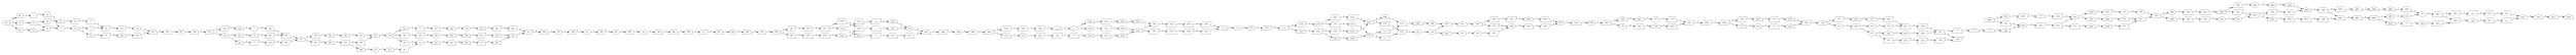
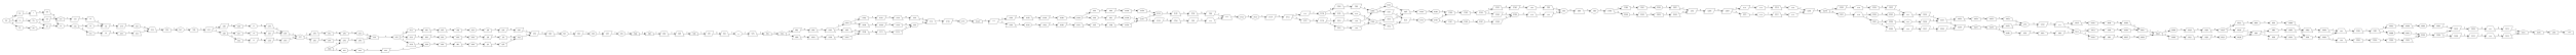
  strict digraph {
    fontname="Fira Sans"
    rankdir=LR
    node [fontname="Fira Sans" shape=house]
    edge [fontname="Fira Sans"]
    S0 [shape=ellipse]
    S1 [shape=parallelogram]
    S2 [shape=parallelogram]
    S3 [shape=ellipse]
    S4
    S5 [shape=trapezium]
    S6
    S7 [shape=parallelogram]
    S8 [shape=parallelogram]
    S9 [shape=trapezium]
    S10 [shape=ellipse]
    S11
    S12 [shape=ellipse]
    S13 [shape=parallelogram]
    S14 [shape=ellipse]
    S15
    S16 [shape=trapezium]
    S17 [shape=parallelogram]
    S18 [shape=parallelogram]
    S19 [shape=parallelogram]
    S20
    S21 [shape=ellipse]
    S22 [shape=trapezium]
    S23 [shape=trapezium]
    S24
    S25 [shape=ellipse]
    S26
    S27 [shape=parallelogram]
    S28 [shape=parallelogram]
    S29 [shape=ellipse]
    S30
    S31
    S32
    S33 [shape=ellipse]
    S34
    S35 [shape=parallelogram]
    S36 [shape=trapezium]
    S37 [shape=parallelogram]
    S38 [shape=parallelogram]
    S39 [shape=trapezium]
    S40 [shape=parallelogram]
    S41
    S42 [shape=parallelogram]
    S43 [shape=trapezium]
    S44
    S45
    S46 [shape=parallelogram]
    S47
    S48
    S49 [shape=trapezium]
    S50 [shape=ellipse]
    S51 [shape=ellipse]
    S52
    S53
    S54 [shape=ellipse]
    S55 [shape=parallelogram]
    S56 [shape=parallelogram]
    S57
    S58 [shape=trapezium]
    S59 [shape=ellipse]
    S60 [shape=parallelogram]
    S61 [shape=trapezium]
    S62
    S63 [shape=ellipse]
    S64 [shape=trapezium]
    S65 [shape=trapezium]
    S66
    S67
    S68
    S69
    S70 [shape=ellipse]
    S71 [shape=trapezium]
    S72 [shape=parallelogram]
    S73
    S74
    S75
    S76 [shape=parallelogram]
    S77
    S78 [shape=parallelogram]
    S79 [shape=parallelogram]
    S80 [shape=trapezium]
    S81 [shape=ellipse]
    S82 [shape=parallelogram]
    S83 [shape=ellipse]
    S84 [shape=parallelogram]
    S85 [shape=ellipse]
    S86
    S87
    S88 [shape=trapezium]
    S89 [shape=trapezium]
    S90
    S91 [shape=parallelogram]
    S92 [shape=trapezium]
    S93 [shape=ellipse]
    S94 [shape=trapezium]
    S95
    S96
    S97 [shape=parallelogram]
    S98 [shape=trapezium]
    S99 [shape=trapezium]
    S100 [shape=trapezium]
    S101 [shape=trapezium]
    S102 [shape=trapezium]
    S103 [shape=ellipse]
    S104 [shape=trapezium]
    S105
    S106 [shape=trapezium]
    S107
    S108 [shape=trapezium]
    S109 [shape=parallelogram]
    S110 [shape=parallelogram]
    S111 [shape=trapezium]
    S112
    S113 [shape=trapezium]
    S114
    S115 [shape=ellipse]
    S116 [shape=trapezium]
    S117 [shape=trapezium]
    S118 [shape=parallelogram]
    S119 [shape=ellipse]
    S120
    S121 [shape=parallelogram]
    S122 [shape=parallelogram]
    S123 [shape=trapezium]
    S124 [shape=trapezium]
    S125 [shape=ellipse]
    S126 [shape=parallelogram]
    S127 [shape=parallelogram]
    S128
    S129 [shape=parallelogram]
    S130 [shape=ellipse]
    S131 [shape=trapezium]
    S132 [shape=ellipse]
    S133
    S134
    S135 [shape=parallelogram]
    S136 [shape=parallelogram]
    S137 [shape=trapezium]
    S138 [shape=ellipse]
    S139
    S140
    S141
    S142
    S143 [shape=ellipse]
    S144 [shape=parallelogram]
    S145 [shape=trapezium]
    S146 [shape=trapezium]
    S147 [shape=trapezium]
    S148 [shape=parallelogram]
    S149 [shape=parallelogram]
    S150 [shape=trapezium]
    S151 [shape=trapezium]
    S152 [shape=ellipse]
    S153 [shape=ellipse]
    S154 [shape=parallelogram]
    S155 [shape=parallelogram]
    S156 [shape=parallelogram]
    S157
    S158 [shape=ellipse]
    S159 [shape=parallelogram]
    S160 [shape=trapezium]
    S161 [shape=trapezium]
    S162
    S163 [shape=parallelogram]
    S164 [shape=parallelogram]
    S165 [shape=ellipse]
    S166
    S167
    S168
    S169 [shape=ellipse]
    S170 [shape=ellipse]
    S171 [shape=parallelogram]
    S172 [shape=trapezium]
    S173 [shape=trapezium]
    S174 [shape=trapezium]
    S175 [shape=parallelogram]
    S176
    S177 [shape=ellipse]
    S178 [shape=ellipse]
    S179 [shape=ellipse]
    S180
    S181
    S182
    S183 [shape=ellipse]
    S184
    S185 [shape=ellipse]
    S186 [shape=parallelogram]
    S187 [shape=trapezium]
    S188 [shape=parallelogram]
    S189 [shape=ellipse]
    S190 [shape=parallelogram]
    S191 [shape=trapezium]
    S192
    S193 [shape=parallelogram]
    S194 [shape=trapezium]
    S195 [shape=ellipse]
    S196 [shape=trapezium]
    S197 [shape=ellipse]
    S198 [shape=trapezium]
    S199
    S200 [shape=ellipse]
    S201
    S202 [shape=trapezium]
    S203 [shape=ellipse]
    S204
    S205 [shape=trapezium]
    S206 [shape=trapezium]
    S207 [shape=parallelogram]
    S208 [shape=parallelogram]
    S209 [shape=parallelogram]
    S210 [shape=parallelogram]
    S211
    S212
    S213 [shape=ellipse]
    S214 [shape=trapezium]
    S215 [shape=trapezium]
    S216
    S217
    S218 [shape=parallelogram]
    S219
    S220 [shape=parallelogram]
    S221 [shape=ellipse]
    S222
    S223 [shape=trapezium]
    S224
    S225 [shape=ellipse]
    S226 [shape=ellipse]
    S227 [shape=parallelogram]
    S228 [shape=trapezium]
    S229
    S230 [shape=ellipse]
    S231 [shape=trapezium]
    S232 [shape=parallelogram]
    S233 [shape=ellipse]
    S234 [shape=parallelogram]
    S235 [shape=parallelogram]
    S236 [shape=parallelogram]
    S237 [shape=trapezium]
    S238 [shape=parallelogram]
    S239 [shape=parallelogram]
    S240 [shape=trapezium]
+   S241
    S242
    S243
    S244
    S245 [shape=trapezium]
    S246 [shape=ellipse]
    S247
    S248 [shape=ellipse]
    S249 [shape=parallelogram]
    S250 [shape=parallelogram]
    S251
    S252 [shape=trapezium]
    S253 [shape=parallelogram]
    S254 [shape=trapezium]
    S255 [shape=ellipse]
    S256
    S257
    S258
    S259
    S260
    S261 [shape=parallelogram]
    S262 [shape=trapezium]
    S263
    S264 [shape=ellipse]
    S265
    S266 [shape=ellipse]
    S267
    S268 [shape=ellipse]
    S269
    S270 [shape=trapezium]
    S271 [shape=trapezium]
    S272 [shape=trapezium]
    S273 [shape=parallelogram]
    S274
    S275 [shape=ellipse]
    S276 [shape=parallelogram]
    S277 [shape=trapezium]
    S278 [shape=ellipse]
    S279 [shape=parallelogram]
    S280 [shape=ellipse]
    S281
    S282 [shape=parallelogram]
    S283 [shape=ellipse]
    S284 [shape=trapezium]
    S285 [shape=trapezium]
    S286
    S287 [shape=trapezium]
    S288
    S289 [shape=trapezium]
    S290 [shape=trapezium]
    S291 [shape=trapezium]
    S292 [shape=trapezium]
    S293 [shape=trapezium]
    S294
    S295 [shape=trapezium]
    S296
    S297
    S298 [shape=ellipse]
    S299
    S300 [shape=trapezium]
    S301 [shape=ellipse]
    S302 [shape=trapezium]
    S303 [shape=ellipse]
    S304 [shape=ellipse]
    S305 [shape=parallelogram]
    S306 [shape=trapezium]
    S307 [shape=parallelogram]
    S308 [shape=parallelogram]
    S309
    S310 [shape=parallelogram]
    S311 [shape=trapezium]
    S312 [shape=trapezium]
    S313 [shape=parallelogram]
    S314 [shape=trapezium]
    S315
    S316
    S317
    S318
    S0 -> S1 [label=G]
    S0 -> S2 [label=G]
    S0 -> S3 [label=G]
    S1 -> S4 [label=T]
    S2 -> S5 [label=T]
    S3 -> S6 [label=T]
    S4 -> S7 [label=C]
    S4 -> S8 [label=T]
    S5 -> S9 [label=C]
    S6 -> S7 [label=C]
    S7 -> S10 [label=C]
    S8 -> S11 [label=C]
    S9 -> S10 [label=C]
    S10 -> S12 [label=T]
    S11 -> S13 [label=T]
    S12 -> S14 [label=C]
    S12 -> S15 [label=G]
    S13 -> S16 [label=C]
    S14 -> S17 [label=C]
    S15 -> S18 [label=C]
    S16 -> S17 [label=C]
    S17 -> S19 [label=G]
    S18 -> S20 [label=G]
    S19 -> S21 [label=A]
    S20 -> S22 [label=A]
    S21 -> S23 [label=G]
    S22 -> S23 [label=G]
    S23 -> S24 [label=G]
    S24 -> S25 [label=T]
    S25 -> S26 [label=T]
    S26 -> S27 [label=A]
    S27 -> S28 [label=C]
    S27 -> S29 [label=T]
    S28 -> S30 [label=C]
    S29 -> S31 [label=C]
    S29 -> S32 [label=G]
    S30 -> S33 [label=C]
    S31 -> S34 [label=C]
    S32 -> S35 [label=C]
    S33 -> S36 [label=G]
    S34 -> S37 [label=G]
    S35 -> S38 [label=G]
    S36 -> S39 [label=G]
    S37 -> S39 [label=G]
    S38 -> S40 [label=G]
    S39 -> S41 [label=A]
    S40 -> S41 [label=A]
    S41 -> S42 [label=C]
    S41 -> S43 [label=T]
    S42 -> S44 [label=T]
    S43 -> S45 [label=T]
    S44 -> S46 [label=C]
    S45 -> S47 [label=C]
-   S46 -> S48 [label=T]
+   S48 -> S46 [label=T]
    S46 -> S49 [label=C]
    S47 -> S50 [label=C]
    S48 -> S51 [label=C]
    S49 -> S52 [label=C]
    S50 -> S52 [label=C]
    S51 -> S53 [label=T]
    S52 -> S54 [label=T]
    S53 -> S55 [label=T]
    S54 -> S56 [label=G]
    S54 -> S57 [label=C]
    S54 -> S58 [label=T]
    S55 -> S59 [label=T]
    S56 -> S60 [label=T]
    S57 -> S61 [label=T]
    S58 -> S59 [label=T]
    S59 -> S62 [label=G]
    S60 -> S63 [label=G]
    S61 -> S64 [label=G]
    S62 -> S65 [label=G]
    S63 -> S66 [label=A]
    S64 -> S67 [label=G]
    S65 -> S68 [label=G]
    S66 -> S69 [label=G]
    S67 -> S70 [label=A]
    S68 -> S71 [label=G]
    S69 -> S72 [label=G]
    S70 -> S73 [label=G]
    S71 -> S74 [label=A]
    S72 -> S75 [label=A]
    S73 -> S76 [label=A]
    S74 -> S77 [label=G]
    S75 -> S77 [label=G]
    S76 -> S78 [label=G]
    S77 -> S79 [label=A]
    S78 -> S79 [label=A]
    S79 -> S80 [label=G]
    S80 -> S81 [label=G]
    S81 -> S82 [label=T]
    S82 -> S83 [label=T]
    S83 -> S84 [label=T]
    S84 -> S85 [label=T]
    S85 -> S86 [label=A]
    S86 -> S87 [label=C]
    S87 -> S88 [label=C]
    S88 -> S89 [label=C]
    S89 -> S90 [label=C]
    S90 -> S91 [label=A]
    S91 -> S92 [label=G]
    S92 -> S93 [label=T]
    S93 -> S94 [label=A]
    S94 -> S95 [label=A]
    S95 -> S96 [label=G]
    S96 -> S97 [label=A]
    S96 -> S98 [label=C]
    S97 -> S99 [label=G]
    S98 -> S100 [label=G]
    S99 -> S101 [label=G]
    S100 -> S102 [label=G]
    S101 -> S103 [label=C]
    S101 -> S104 [label=A]
    S102 -> S105 [label=A]
    S103 -> S106 [label=G]
    S103 -> S107 [label=T]
    S104 -> S108 [label=G]
    S105 -> S108 [label=G]
    S106 -> S109 [label=T]
    S107 -> S110 [label=T]
    S108 -> S111 [label=T]
    S109 -> S112 [label=C]
    S110 -> S113 [label=C]
    S111 -> S114 [label=C]
    S112 -> S115 [label=G]
    S113 -> S116 [label=G]
    S114 -> S115 [label=G]
    S115 -> S117 [label=G]
    S116 -> S117 [label=G]
    S117 -> S118 [label=A]
    S118 -> S119 [label=A]
    S119 -> S120 [label=G]
    S120 -> S121 [label=A]
    S121 -> S122 [label=G]
    S121 -> S123 [label=A]
    S122 -> S124 [label=A]
    S123 -> S125 [label=A]
    S124 -> S126 [label=A]
    S125 -> S127 [label=A]
    S126 -> S128 [label=A]
    S127 -> S129 [label=A]
    S128 -> S130 [label=C]
    S129 -> S131 [label=T]
    S130 -> S132 [label=G]
    S130 -> S133 [label=A]
    S131 -> S134 [label=G]
    S132 -> S135 [label=A]
    S133 -> S136 [label=A]
    S134 -> S137 [label=A]
    S135 -> S138 [label=C]
    S136 -> S139 [label=C]
    S137 -> S140 [label=C]
    S138 -> S141 [label=T]
    S139 -> S142 [label=T]
    S140 -> S141 [label=T]
    S141 -> S143 [label=T]
    S141 -> S144 [label=C]
    S142 -> S143 [label=T]
    S143 -> S145 [label=G]
    S144 -> S146 [label=G]
    S145 -> S147 [label=A]
    S146 -> S148 [label=A]
    S147 -> S149 [label=G]
    S148 -> S150 [label=G]
    S149 -> S151 [label=T]
    S150 -> S151 [label=T]
    S151 -> S152 [label=C]
    S152 -> S153 [label=A]
    S153 -> S154 [label=A]
    S154 -> S155 [label=G]
    S155 -> S156 [label=G]
    S155 -> S157 [label=A]
    S156 -> S158 [label=C]
    S157 -> S159 [label=C]
    S158 -> S160 [label=T]
    S158 -> S161 [label=C]
    S159 -> S162 [label=C]
    S159 -> S163 [label=T]
    S160 -> S164 [label=A]
    S161 -> S165 [label=A]
    S162 -> S166 [label=A]
    S163 -> S167 [label=A]
    S164 -> S168 [label=T]
    S165 -> S169 [label=T]
    S166 -> S169 [label=T]
    S167 -> S168 [label=T]
    S168 -> S170 [label=A]
    S168 -> S171 [label=G]
    S169 -> S172 [label=G]
    S169 -> S173 [label=A]
    S170 -> S174 [label=A]
    S171 -> S175 [label=A]
    S172 -> S175 [label=A]
    S173 -> S174 [label=A]
    S174 -> S176 [label=C]
    S175 -> S177 [label=C]
    S176 -> S178 [label=C]
    S177 -> S179 [label=C]
    S178 -> S180 [label=C]
    S179 -> S180 [label=C]
    S179 -> S181 [label=A]
    S180 -> S182 [label=C]
    S181 -> S183 [label=C]
    S182 -> S184 [label=T]
    S183 -> S185 [label=T]
    S184 -> S186 [label=C]
    S184 -> S187 [label=T]
    S185 -> S188 [label=C]
    S186 -> S189 [label=G]
    S187 -> S190 [label=G]
    S188 -> S189 [label=G]
    S189 -> S191 [label=G]
    S190 -> S192 [label=G]
    S191 -> S193 [label=T]
    S192 -> S194 [label=T]
    S193 -> S195 [label=A]
    S194 -> S195 [label=A]
    S195 -> S196 [label=G]
    S196 -> S197 [label=A]
    S197 -> S198 [label=T]
    S198 -> S199 [label=A]
    S198 -> S200 [label=G]
    S199 -> S201 [label=G]
    S200 -> S202 [label=G]
    S201 -> S203 [label=A]
    S202 -> S204 [label=A]
    S203 -> S205 [label=C]
    S204 -> S206 [label=C]
    S205 -> S207 [label=C]
    S206 -> S207 [label=C]
    S207 -> S208 [label=G]
    S208 -> S209 [label=G]
    S209 -> S210 [label=G]
    S209 -> S211 [label=A]
    S210 -> S212 [label=T]
    S211 -> S213 [label=T]
    S212 -> S214 [label=T]
    S213 -> S215 [label=T]
    S214 -> S216 [label=G]
    S215 -> S217 [label=G]
    S216 -> S218 [label=T]
    S217 -> S218 [label=T]
    S218 -> S219 [label=C]
    S219 -> S220 [label=A]
    S219 -> S221 [label=G]
    S220 -> S222 [label=T]
    S221 -> S223 [label=T]
    S222 -> S224 [label=T]
    S223 -> S225 [label=C]
    S223 -> S226 [label=T]
    S224 -> S227 [label=G]
    S225 -> S228 [label=C]
    S225 -> S229 [label=G]
    S226 -> S230 [label=G]
    S227 -> S231 [label=T]
    S228 -> S232 [label=T]
    S229 -> S233 [label=T]
    S230 -> S231 [label=T]
    S231 -> S234 [label=C]
    S232 -> S235 [label=C]
    S233 -> S236 [label=C]
    S234 -> S237 [label=C]
    S235 -> S238 [label=C]
    S236 -> S237 [label=C]
    S237 -> S239 [label=G]
    S237 -> S240 [label=A]
    S238 -> S239 [label=G]
+   S239 -> S241 [label=T]
    S240 -> S242 [label=T]
+   S241 -> S243 [label=C]
    S242 -> S244 [label=C]
    S243 -> S245 [label=T]
    S243 -> S246 [label=C]
    S244 -> S247 [label=T]
    S245 -> S248 [label=A]
    S246 -> S249 [label=A]
    S247 -> S248 [label=A]
    S248 -> S250 [label=G]
    S249 -> S251 [label=G]
    S250 -> S252 [label=T]
    S251 -> S253 [label=T]
    S252 -> S254 [label=G]
    S252 -> S255 [label=A]
    S253 -> S255 [label=A]
    S254 -> S256 [label=C]
    S255 -> S257 [label=C]
    S255 -> S258 [label=T]
    S256 -> S259 [label=T]
    S257 -> S260 [label=T]
    S258 -> S261 [label=T]
    S259 -> S262 [label=C]
    S260 -> S263 [label=C]
    S261 -> S264 [label=C]
    S262 -> S265 [label=G]
    S263 -> S265 [label=G]
    S264 -> S266 [label=G]
    S265 -> S267 [label=T]
    S266 -> S267 [label=T]
    S267 -> S268 [label=G]
    S267 -> S269 [label=C]
    S268 -> S270 [label=A]
    S269 -> S271 [label=T]
    S270 -> S272 [label=C]
    S271 -> S273 [label=C]
    S272 -> S274 [label=G]
    S273 -> S275 [label=G]
    S274 -> S276 [label=T]
    S274 -> S277 [label=G]
    S275 -> S278 [label=T]
    S276 -> S279 [label=T]
    S277 -> S280 [label=T]
    S278 -> S279 [label=T]
    S279 -> S281 [label=G]
    S279 -> S282 [label=T]
    S280 -> S283 [label=T]
    S281 -> S284 [label=C]
    S282 -> S285 [label=C]
    S283 -> S286 [label=C]
    S284 -> S287 [label=T]
    S285 -> S288 [label=T]
    S286 -> S288 [label=T]
    S287 -> S289 [label=C]
    S288 -> S290 [label=C]
    S289 -> S291 [label=A]
    S290 -> S291 [label=A]
    S290 -> S292 [label=G]
    S291 -> S293 [label=A]
    S292 -> S294 [label=G]
    S293 -> S295 [label=A]
    S294 -> S296 [label=A]
    S295 -> S297 [label=T]
    S295 -> S298 [label=C]
    S296 -> S299 [label=C]
    S297 -> S300 [label=T]
    S298 -> S301 [label=T]
    S299 -> S302 [label=T]
    S300 -> S303 [label=C]
    S301 -> S304 [label=C]
    S302 -> S304 [label=C]
    S303 -> S305 [label=C]
    S304 -> S306 [label=C]
    S305 -> S307 [label=A]
    S306 -> S307 [label=A]
    S306 -> S308 [label=C]
    S307 -> S309 [label=C]
    S308 -> S310 [label=C]
    S309 -> S311 [label=G]
    S310 -> S312 [label=G]
    S311 -> S313 [label=G]
    S312 -> S314 [label=G]
    S313 -> S315 [label=T]
    S314 -> S315 [label=T]
    S315 -> S316 [label=G]
    S316 -> S317 [label=T]
    S317 -> S318 [label=A]
  }
